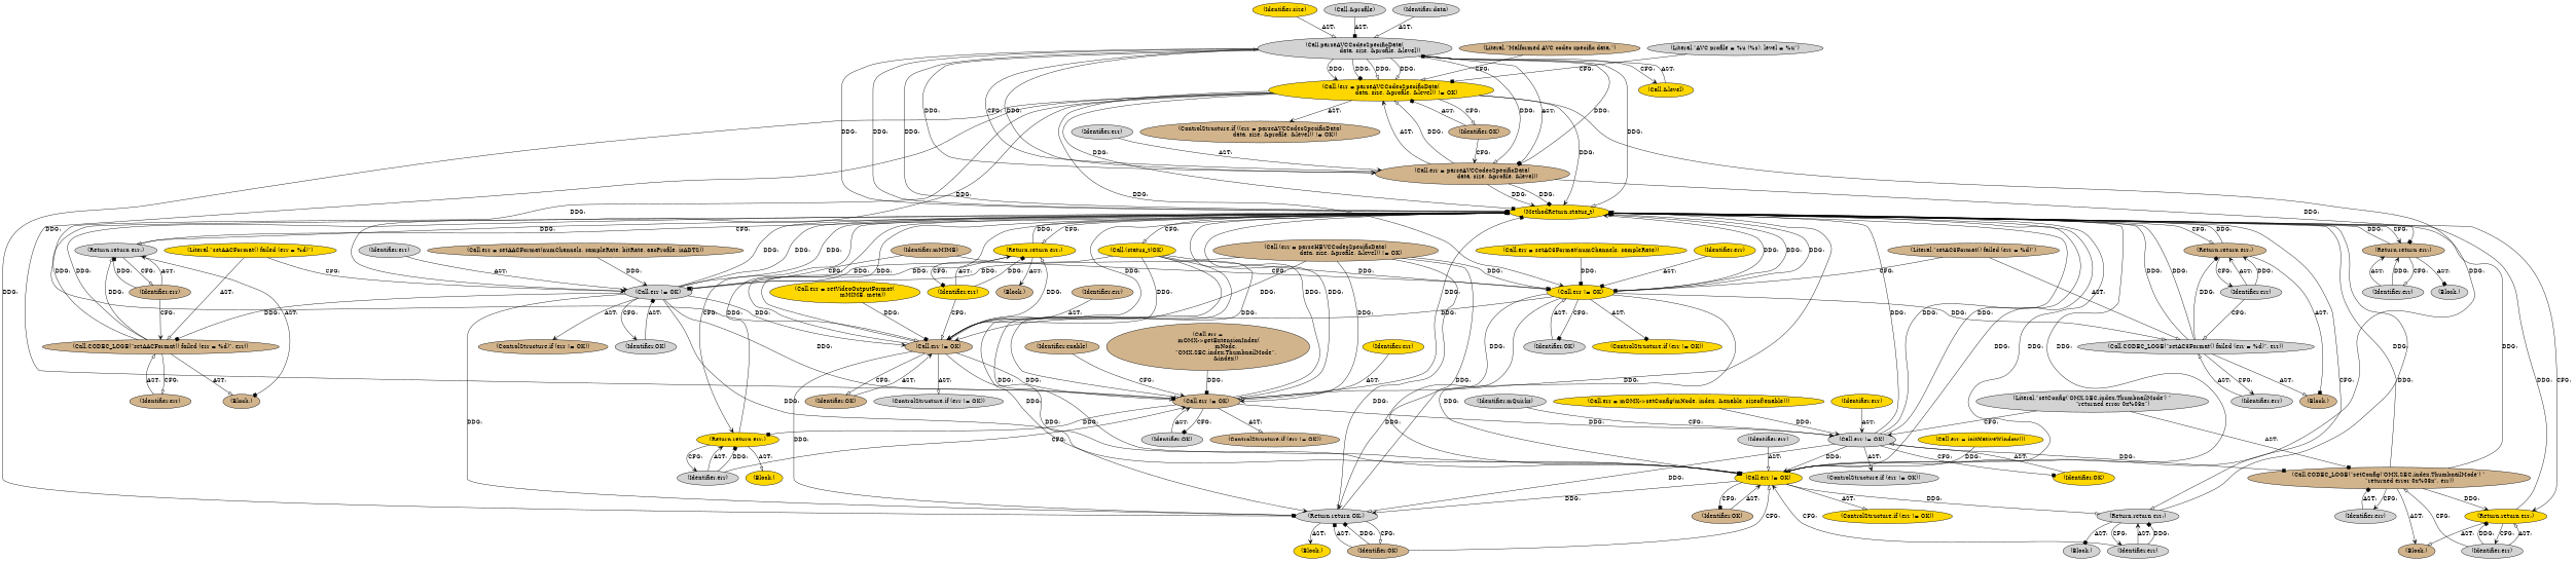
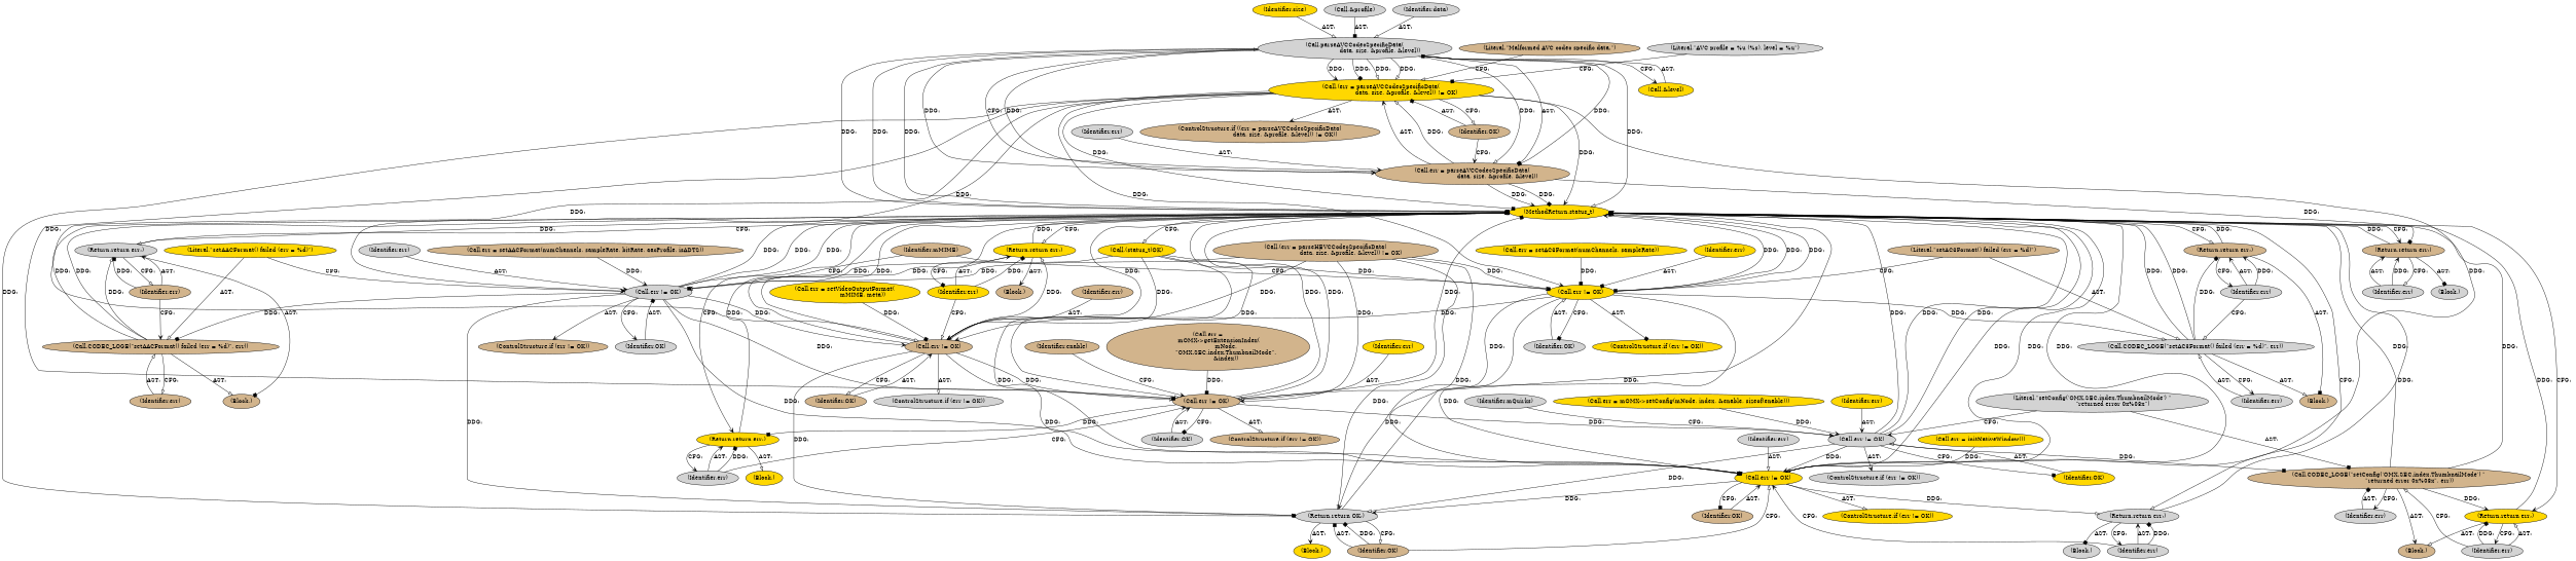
  digraph {
    node [fillcolor=lightgrey style=filled]
    edge [arrowhead=onormal]
    n1 [label="(Call,parseAVCCodecSpecificData(\n                            data, size, &profile, &level))"]
    n2 [fillcolor=gold label="(Call,(err = parseAVCCodecSpecificData(\n                            data, size, &profile, &level)) != OK)"]
    n3 [fillcolor=tan label="(Call,err = parseAVCCodecSpecificData(\n                            data, size, &profile, &level))"]
    n4 [fillcolor=gold label="(MethodReturn,status_t)"]
    n5 [fillcolor=gold label="(Call,&level)"]
    n6 [label="(Call,err != OK)"]
    n7 [fillcolor=tan label="(Call,err != OK)"]
    n8 [fillcolor=tan label="(Call,err != OK)"]
    n9 [fillcolor=gold label="(Call,err != OK)"]
    n10 [label="(Return,return OK;)"]
    n11 [fillcolor=gold label="(Call,err != OK)"]
    n12 [fillcolor=tan label="(ControlStructure,if ((err = parseAVCCodecSpecificData(\n                            data, size, &profile, &level)) != OK))"]
    n13 [fillcolor=tan label="(Identifier,OK)"]
    n14 [fillcolor=tan label="(Return,return err;)"]
    n15 [label="(Return,return err;)"]
    n16 [fillcolor=gold label="(Return,return err;)"]
    n17 [fillcolor=gold label="(Return,return err;)"]
    n18 [fillcolor=gold label="(Return,return err;)"]
    n19 [label="(Return,return err;)"]
    n20 [fillcolor=tan label="(Return,return err;)"]
    n21 [fillcolor=gold label="(Call,(status_t)OK)"]
    n22 [fillcolor=tan label="(Call,CODEC_LOGE(\"setAACFormat() failed (err = %d)\", err))"]
    n23 [label="(Identifier,OK)"]
    n24 [fillcolor=tan label="(ControlStructure,if (err != OK))"]
    n25 [label="(ControlStructure,if (err != OK))"]
    n26 [fillcolor=tan label="(Identifier,OK)"]
    n27 [label="(Call,err != OK)"]
    n28 [label="(Identifier,OK)"]
    n29 [fillcolor=tan label="(ControlStructure,if (err != OK))"]
    n30 [fillcolor=gold label="(ControlStructure,if (err != OK))"]
    n31 [fillcolor=tan label="(Identifier,OK)"]
    n32 [fillcolor=tan label="(Identifier,OK)"]
    n33 [fillcolor=gold label="(Block,)"]
    n34 [label="(Call,CODEC_LOGE(\"setAC3Format() failed (err = %d)\", err))"]
    n35 [label="(Identifier,OK)"]
    n36 [fillcolor=gold label="(ControlStructure,if (err != OK))"]
    n37 [fillcolor=tan label="(Block,)"]
    n38 [fillcolor=tan label="(Identifier,err)"]
    n39 [fillcolor=tan label="(Identifier,err)"]
    n40 [fillcolor=gold label="(Identifier,err)"]
    n41 [fillcolor=tan label="(Block,)"]
    n42 [label="(Identifier,err)"]
    n43 [fillcolor=gold label="(Block,)"]
    n44 [fillcolor=tan label="(Call,CODEC_LOGE(\"setConfig('OMX.SEC.index.ThumbnailMode') \"\n                       \"returned error 0x%08x\", err))"]
    n45 [label="(ControlStructure,if (err != OK))"]
    n46 [fillcolor=gold label="(Identifier,OK)"]
    n47 [fillcolor=tan label="(Block,)"]
    n48 [label="(Identifier,err)"]
    n49 [label="(Identifier,err)"]
    n50 [label="(Block,)"]
    n51 [label="(Identifier,err)"]
    n52 [label="(Identifier,err)"]
    n53 [fillcolor=tan label="(Block,)"]
    n54 [label="(Identifier,err)"]
    n55 [label="(Block,)"]
    n56 [label="(Identifier,err)"]
    n57 [fillcolor=gold label="(Call,err = mOMX->setConfig(mNode, index, &enable, sizeof(enable)))"]
    n58 [label="(Identifier,err)"]
    n59 [fillcolor=gold label="(Identifier,err)"]
    n60 [fillcolor=gold label="(Identifier,size)"]
    n61 [fillcolor=tan label="(Identifier,err)"]
    n62 [label="(Identifier,err)"]
    n63 [fillcolor=gold label="(Literal,\"setAACFormat() failed (err = %d)\")"]
    n64 [fillcolor=gold label="(Identifier,err)"]
    n65 [fillcolor=tan label="(Call,(err = parseHEVCCodecSpecificData(\n                            data, size, &profile, &level)) != OK)"]
    n66 [label="(Call,&profile)"]
    n67 [fillcolor=tan label="(Literal,\"setAC3Format() failed (err = %d)\")"]
    n68 [fillcolor=tan label="(Identifier,enable)"]
    n69 [fillcolor=gold label="(Call,err = setVideoOutputFormat(\n                    mMIME, meta))"]
    n70 [fillcolor=gold label="(Call,err = setAC3Format(numChannels, sampleRate))"]
    n71 [fillcolor=tan label="(Literal,\"Malformed AVC codec specific data.\")"]
    n72 [label="(Identifier,err)"]
    n73 [label="(Identifier,mQuirks)"]
    n74 [label="(Literal,\"setConfig('OMX.SEC.index.ThumbnailMode') \"\n                       \"returned error 0x%08x\")"]
    n75 [fillcolor=tan label="(Identifier,mMIME)"]
    n76 [fillcolor=gold label="(Identifier,err)"]
    n77 [label="(Identifier,data)"]
    n78 [fillcolor=tan label="(Call,err = setAACFormat(numChannels, sampleRate, bitRate, aacProfile, isADTS))"]
    n79 [label="(Literal,\"AVC profile = %u (%s), level = %u\")"]
    n80 [fillcolor=gold label="(Call,err = initNativeWindow())"]
    n81 [fillcolor=tan label="(Call,err =\n            mOMX->getExtensionIndex(\n                    mNode,\n                    \"OMX.SEC.index.ThumbnailMode\",\n                    &index))"]
    n1 -> n2 [label="DDG: "]
    n1 -> n2 [arrowhead=vee label="DDG: "]
    n1 -> n2 [arrowhead=box label="DDG: "]
    n1 -> n2 [label="DDG: "]
    n1 -> n3 [arrowhead=box label="AST: "]
    n1 -> n3 [arrowhead=box label="DDG: "]
    n1 -> n3 [arrowhead=vee label="DDG: "]
    n1 -> n3 [label="DDG: "]
    n1 -> n3 [label="DDG: "]
    n1 -> n4 [label="DDG: "]
    n1 -> n4 [arrowhead=box label="DDG: "]
    n1 -> n4 [arrowhead=box label="DDG: "]
    n1 -> n4 [label="DDG: "]
    n1 -> n5 [arrowhead=vee label="CFG: "]
    n2 -> n4 [arrowhead=box label="DDG: "]
    n2 -> n4 [arrowhead=vee label="DDG: "]
    n2 -> n6 [arrowhead=vee label="DDG: "]
    n2 -> n7 [label="DDG: "]
    n2 -> n8 [arrowhead=box label="DDG: "]
    n2 -> n9 [label="DDG: "]
    n2 -> n10 [arrowhead=box label="DDG: "]
    n2 -> n11 [arrowhead=vee label="DDG: "]
    n2 -> n12 [arrowhead=vee label="AST: "]
    n2 -> n13 [label="CFG: "]
    n3 -> n1 [label="CFG: "]
    n3 -> n2 [arrowhead=vee label="AST: "]
    n3 -> n2 [label="DDG: "]
    n3 -> n4 [arrowhead=vee label="DDG: "]
    n3 -> n4 [arrowhead=box label="DDG: "]
    n3 -> n14 [arrowhead=box label="DDG: "]
    n4 -> n14 [arrowhead=vee label="CFG: "]
    n4 -> n15 [label="CFG: "]
    n4 -> n16 [label="CFG: "]
    n4 -> n17 [arrowhead=vee label="CFG: "]
    n4 -> n18 [arrowhead=vee label="CFG: "]
    n4 -> n19 [label="CFG: "]
    n4 -> n20 [label="CFG: "]
    n4 -> n21 [label="CFG: "]
    n5 -> n1 [arrowhead=box label="AST: "]
    n6 -> n4 [label="DDG: "]
    n6 -> n4 [label="DDG: "]
    n6 -> n4 [arrowhead=box label="DDG: "]
    n6 -> n7 [arrowhead=vee label="DDG: "]
    n6 -> n8 [arrowhead=vee label="DDG: "]
    n6 -> n9 [arrowhead=box label="DDG: "]
    n6 -> n10 [label="DDG: "]
    n6 -> n22 [arrowhead=box label="DDG: "]
    n6 -> n23 [arrowhead=vee label="CFG: "]
    n6 -> n24 [arrowhead=vee label="AST: "]
    n7 -> n4 [arrowhead=box label="DDG: "]
    n7 -> n4 [arrowhead=box label="DDG: "]
    n7 -> n4 [label="DDG: "]
    n7 -> n8 [label="DDG: "]
    n7 -> n9 [arrowhead=box label="DDG: "]
    n7 -> n10 [label="DDG: "]
    n7 -> n16 [label="DDG: "]
    n7 -> n25 [label="AST: "]
    n7 -> n26 [label="CFG: "]
    n8 -> n4 [label="DDG: "]
    n8 -> n4 [arrowhead=box label="DDG: "]
    n8 -> n4 [arrowhead=box label="DDG: "]
    n8 -> n17 [arrowhead=box label="DDG: "]
    n8 -> n27 [label="DDG: "]
    n8 -> n28 [arrowhead=box label="CFG: "]
    n8 -> n29 [label="AST: "]
    n9 -> n4 [label="DDG: "]
    n9 -> n4 [arrowhead=box label="DDG: "]
    n9 -> n4 [label="DDG: "]
    n9 -> n10 [arrowhead=vee label="DDG: "]
    n9 -> n19 [label="DDG: "]
    n9 -> n30 [label="AST: "]
    n9 -> n31 [arrowhead=box label="CFG: "]
    n10 -> n4 [arrowhead=box label="DDG: "]
    n10 -> n32 [label="CFG: "]
    n10 -> n33 [arrowhead=vee label="AST: "]
    n11 -> n4 [arrowhead=vee label="DDG: "]
    n11 -> n4 [label="DDG: "]
    n11 -> n4 [arrowhead=vee label="DDG: "]
    n11 -> n7 [arrowhead=vee label="DDG: "]
    n11 -> n8 [label="DDG: "]
    n11 -> n9 [arrowhead=box label="DDG: "]
    n11 -> n10 [arrowhead=vee label="DDG: "]
    n11 -> n34 [label="DDG: "]
    n11 -> n35 [arrowhead=box label="CFG: "]
    n11 -> n36 [arrowhead=box label="AST: "]
    n13 -> n2 [arrowhead=box label="AST: "]
    n13 -> n3 [arrowhead=vee label="CFG: "]
    n14 -> n4 [arrowhead=vee label="DDG: "]
    n14 -> n55 [arrowhead=box label="AST: "]
    n14 -> n56 [label="CFG: "]
    n15 -> n4 [label="DDG: "]
    n15 -> n37 [arrowhead=box label="AST: "]
    n15 -> n39 [label="CFG: "]
    n16 -> n4 [label="DDG: "]
    n16 -> n40 [arrowhead=box label="CFG: "]
    n16 -> n41 [arrowhead=vee label="AST: "]
    n17 -> n4 [label="DDG: "]
    n17 -> n42 [arrowhead=vee label="CFG: "]
    n17 -> n43 [label="AST: "]
    n18 -> n4 [arrowhead=box label="DDG: "]
    n18 -> n47 [label="AST: "]
    n18 -> n49 [arrowhead=vee label="CFG: "]
    n19 -> n4 [arrowhead=vee label="DDG: "]
    n19 -> n50 [arrowhead=box label="AST: "]
    n19 -> n51 [arrowhead=vee label="CFG: "]
    n20 -> n4 [arrowhead=vee label="DDG: "]
    n20 -> n53 [arrowhead=box label="AST: "]
    n20 -> n54 [arrowhead=vee label="CFG: "]
    n21 -> n6 [arrowhead=vee label="DDG: "]
    n21 -> n7 [label="DDG: "]
    n21 -> n8 [label="DDG: "]
    n21 -> n9 [label="DDG: "]
-   n21 -> n10 [arrowhead=vee label="DDG: "]
    n21 -> n11 [label="DDG: "]
    n22 -> n4 [arrowhead=vee label="DDG: "]
    n22 -> n4 [arrowhead=box label="DDG: "]
    n22 -> n15 [label="DDG: "]
    n22 -> n37 [label="AST: "]
    n22 -> n38 [label="CFG: "]
    n23 -> n6 [arrowhead=box label="AST: "]
    n26 -> n7 [arrowhead=vee label="AST: "]
    n27 -> n4 [label="DDG: "]
    n27 -> n4 [arrowhead=box label="DDG: "]
    n27 -> n4 [label="DDG: "]
    n27 -> n9 [arrowhead=vee label="DDG: "]
    n27 -> n10 [label="DDG: "]
    n27 -> n44 [arrowhead=box label="DDG: "]
    n27 -> n45 [arrowhead=vee label="AST: "]
    n27 -> n46 [arrowhead=box label="CFG: "]
    n28 -> n8 [arrowhead=vee label="AST: "]
    n31 -> n9 [arrowhead=vee label="AST: "]
    n32 -> n9 [label="CFG: "]
    n32 -> n10 [arrowhead=box label="AST: "]
    n32 -> n10 [arrowhead=box label="DDG: "]
    n34 -> n4 [arrowhead=vee label="DDG: "]
    n34 -> n4 [arrowhead=vee label="DDG: "]
    n34 -> n20 [arrowhead=box label="DDG: "]
    n34 -> n52 [arrowhead=vee label="CFG: "]
    n34 -> n53 [label="AST: "]
    n35 -> n11 [label="AST: "]
    n38 -> n22 [label="AST: "]
    n39 -> n15 [arrowhead=vee label="AST: "]
    n39 -> n15 [arrowhead=box label="DDG: "]
    n39 -> n22 [arrowhead=vee label="CFG: "]
    n40 -> n7 [label="CFG: "]
    n40 -> n16 [arrowhead=vee label="AST: "]
    n40 -> n16 [arrowhead=box label="DDG: "]
    n42 -> n8 [arrowhead=vee label="CFG: "]
    n42 -> n17 [arrowhead=vee label="AST: "]
    n42 -> n17 [arrowhead=box label="DDG: "]
    n44 -> n4 [arrowhead=vee label="DDG: "]
    n44 -> n4 [arrowhead=vee label="DDG: "]
    n44 -> n18 [arrowhead=vee label="DDG: "]
    n44 -> n47 [arrowhead=vee label="AST: "]
    n44 -> n48 [arrowhead=vee label="CFG: "]
    n46 -> n27 [label="AST: "]
    n48 -> n44 [arrowhead=box label="AST: "]
    n49 -> n18 [label="AST: "]
    n49 -> n18 [arrowhead=box label="DDG: "]
    n49 -> n44 [label="CFG: "]
    n51 -> n9 [arrowhead=vee label="CFG: "]
    n51 -> n19 [arrowhead=vee label="AST: "]
    n51 -> n19 [arrowhead=box label="DDG: "]
    n52 -> n34 [label="AST: "]
    n54 -> n20 [arrowhead=vee label="AST: "]
    n54 -> n20 [arrowhead=vee label="DDG: "]
    n54 -> n34 [label="CFG: "]
    n56 -> n14 [arrowhead=vee label="AST: "]
    n56 -> n14 [arrowhead=vee label="DDG: "]
    n57 -> n27 [arrowhead=vee label="DDG: "]
    n58 -> n9 [label="AST: "]
    n59 -> n8 [label="AST: "]
    n60 -> n1 [label="AST: "]
    n61 -> n7 [arrowhead=vee label="AST: "]
    n62 -> n6 [arrowhead=vee label="AST: "]
    n63 -> n6 [arrowhead=vee label="CFG: "]
    n63 -> n22 [label="AST: "]
    n64 -> n27 [arrowhead=vee label="AST: "]
    n65 -> n6 [arrowhead=box label="DDG: "]
    n65 -> n7 [arrowhead=vee label="DDG: "]
    n65 -> n8 [arrowhead=vee label="DDG: "]
    n65 -> n9 [arrowhead=vee label="DDG: "]
    n65 -> n10 [label="DDG: "]
    n65 -> n11 [arrowhead=box label="DDG: "]
    n66 -> n1 [arrowhead=box label="AST: "]
    n67 -> n11 [arrowhead=box label="CFG: "]
    n67 -> n34 [label="AST: "]
    n68 -> n8 [arrowhead=vee label="CFG: "]
    n69 -> n7 [arrowhead=box label="DDG: "]
    n70 -> n11 [arrowhead=box label="DDG: "]
    n71 -> n2 [label="CFG: "]
    n72 -> n3 [arrowhead=vee label="AST: "]
    n73 -> n27 [arrowhead=vee label="CFG: "]
    n74 -> n27 [arrowhead=vee label="CFG: "]
    n74 -> n44 [arrowhead=box label="AST: "]
    n75 -> n6 [label="CFG: "]
    n75 -> n11 [arrowhead=vee label="CFG: "]
    n76 -> n11 [arrowhead=box label="AST: "]
    n77 -> n1 [label="AST: "]
    n78 -> n6 [arrowhead=vee label="DDG: "]
    n79 -> n2 [arrowhead=box label="CFG: "]
    n80 -> n9 [label="DDG: "]
    n81 -> n8 [arrowhead=box label="DDG: "]
  }
